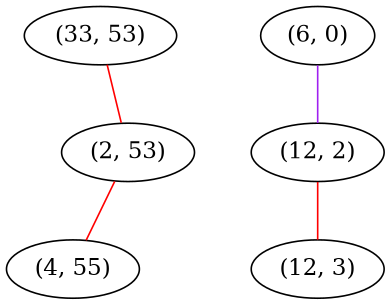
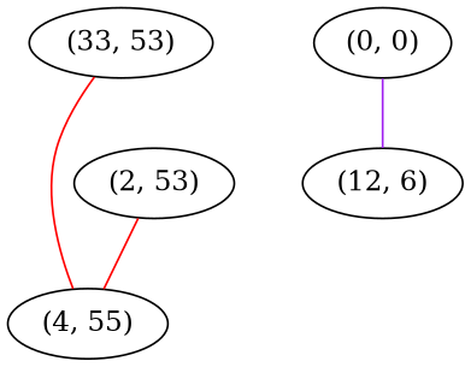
  graph {
    edge [color=red weight=1]
    "(33, 53)"
    "(4, 55)"
-   "(0, 0)" [label="(6, 0)"]
-   "(12, 2)"
-   "(12, 3)"
+   "(0, 0)"
+   "(12, 2)" [label="(12, 6)"]
    "(2, 53)"
-   "(33, 53)" -- "(2, 53)"
+   "(33, 53)" -- "(4, 55)"
    "(0, 0)" -- "(12, 2)" [color=purple weight=4]
-   "(12, 2)" -- "(12, 3)"
    "(2, 53)" -- "(4, 55)"
  }
